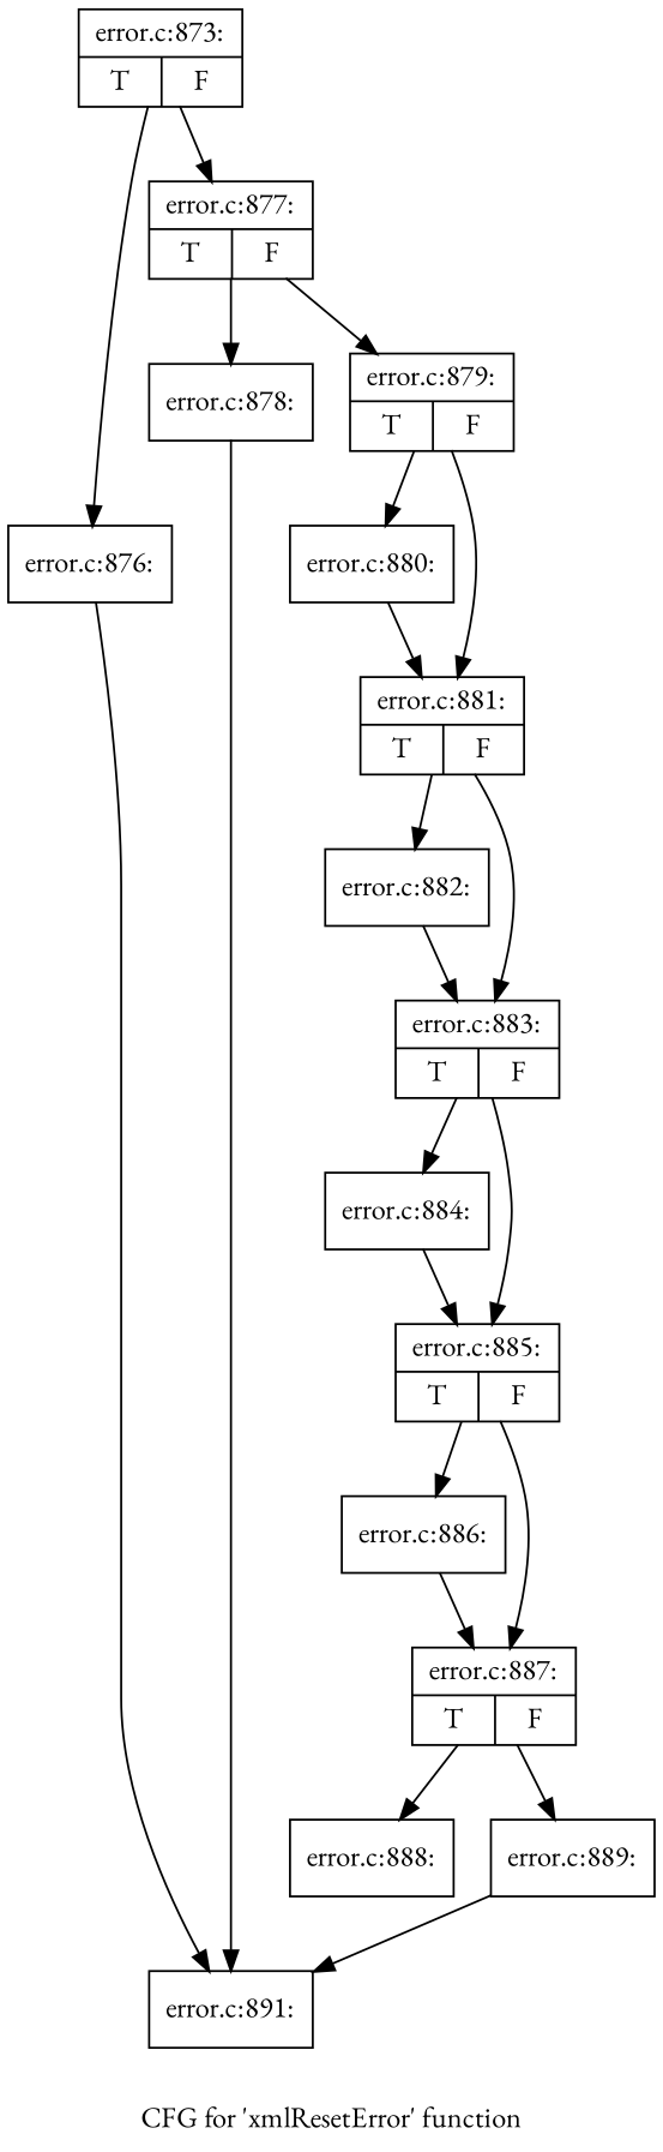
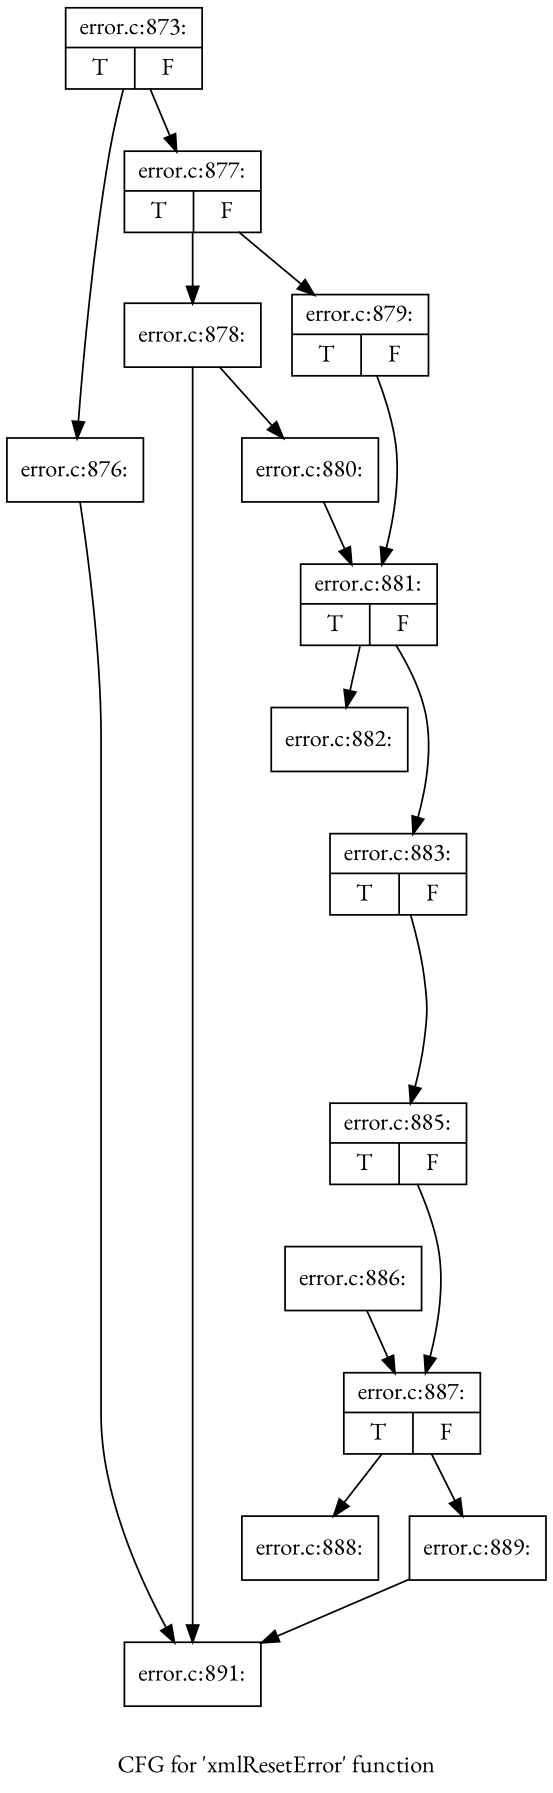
  digraph {
    fontname="EB Garamond"
    label="CFG for 'xmlResetError' function"
    node [fontname="EB Garamond" shape=record]
    edge [fontname="EB Garamond"]
    n1 [label="{error.c:873:|{<s0>T|<s1>F}}"]
    n2 [label="{error.c:876:}"]
    n3 [label="{error.c:877:|{<s0>T|<s1>F}}"]
    n4 [label="{error.c:891:}"]
    n5 [label="{error.c:878:}"]
    n6 [label="{error.c:879:|{<s0>T|<s1>F}}"]
    n7 [label="{error.c:880:}"]
    n8 [label="{error.c:881:|{<s0>T|<s1>F}}"]
    n9 [label="{error.c:882:}"]
    n10 [label="{error.c:883:|{<s0>T|<s1>F}}"]
-   n11 [label="{error.c:884:}"]
    n12 [label="{error.c:885:|{<s0>T|<s1>F}}"]
    n13 [label="{error.c:886:}"]
    n14 [label="{error.c:887:|{<s0>T|<s1>F}}"]
    n15 [label="{error.c:888:}"]
    n16 [label="{error.c:889:}"]
    n1 -> n2
    n1 -> n3
    n2 -> n4
    n3 -> n5
    n3 -> n6
    n5 -> n4
-   n6 -> n7
+   n5 -> n7
    n6 -> n8
    n7 -> n8
    n8 -> n9
    n8 -> n10
-   n9 -> n10
-   n10 -> n11
    n10 -> n12
-   n11 -> n12
-   n12 -> n13
    n12 -> n14
    n13 -> n14
    n14 -> n15
    n14 -> n16
    n16 -> n4
  }
